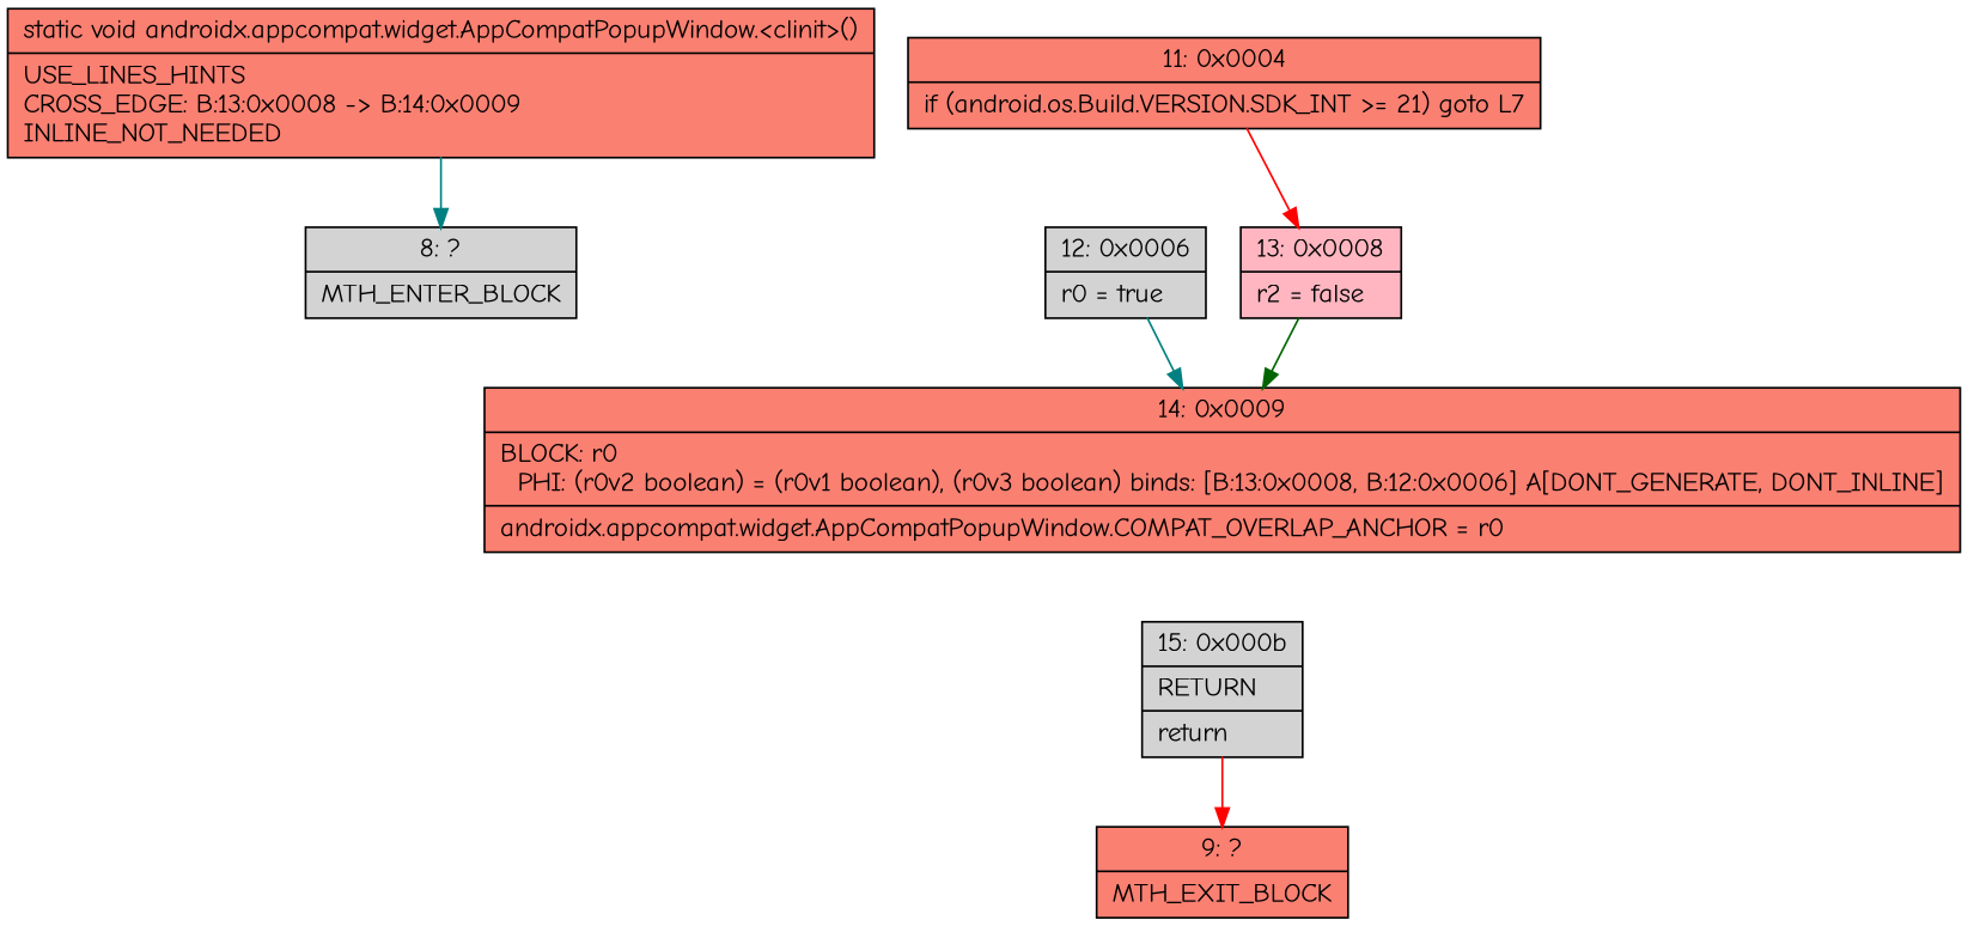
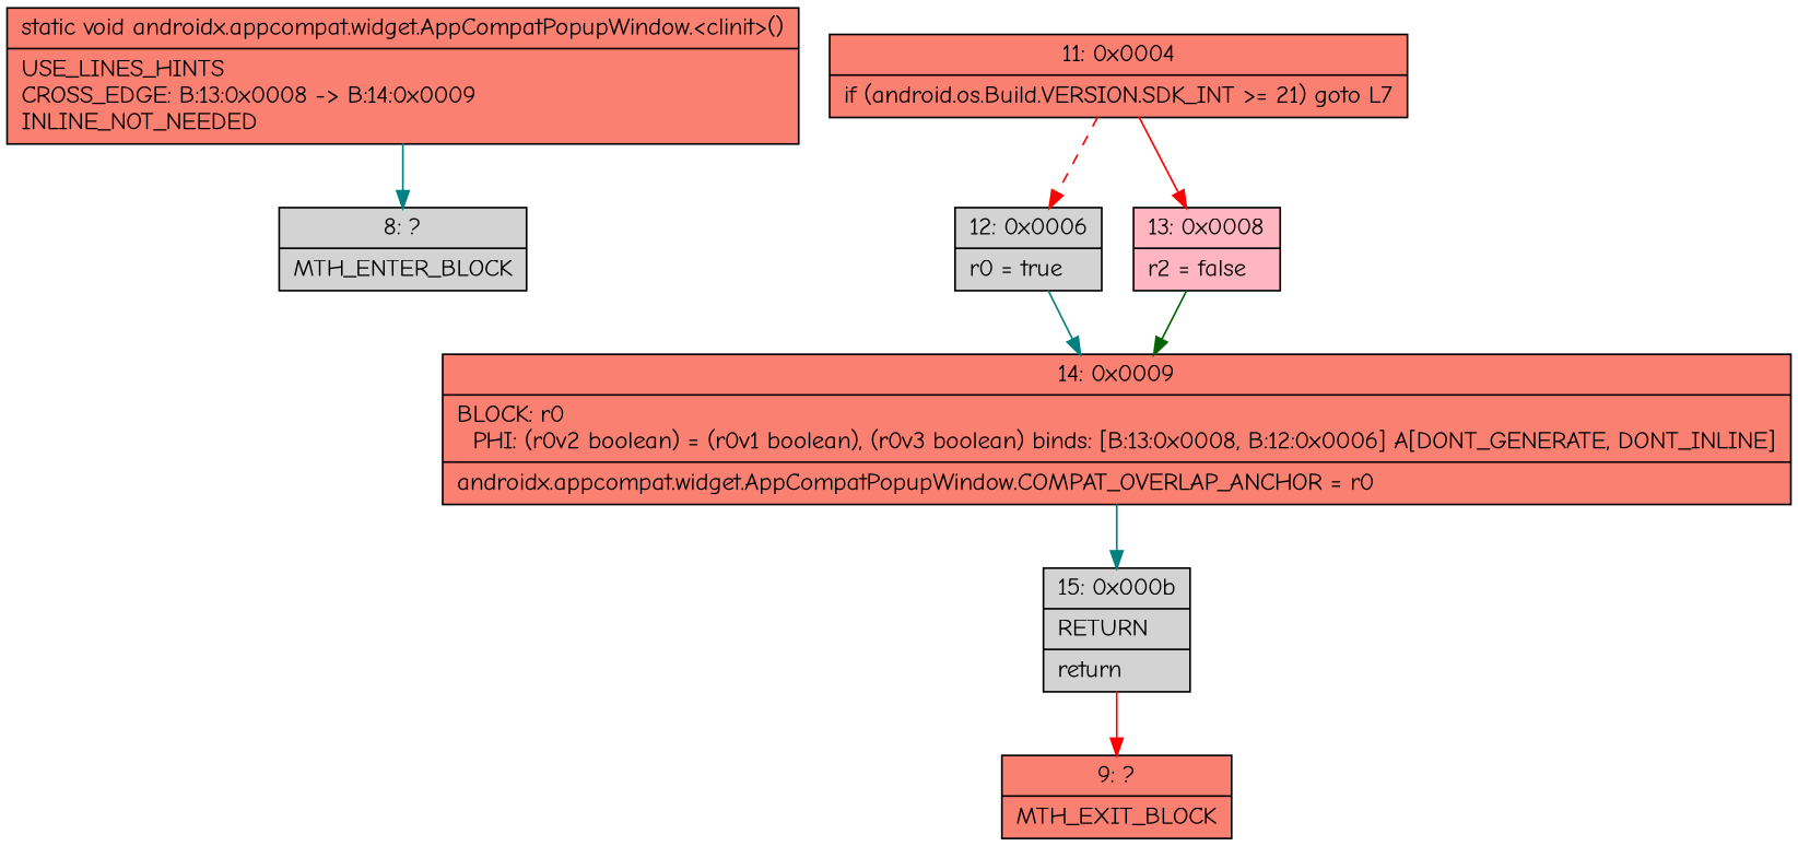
  digraph {
    fontname="Comic Neue"
    node [fillcolor=salmon fontname="Comic Neue" shape=record style=filled]
    edge [color=red fontname="Comic Neue"]
    n1 [fillcolor=lightgrey label="{8\:\ ?|MTH_ENTER_BLOCK\l}"]
    n2 [label="{11\:\ 0x0004|if (android.os.Build.VERSION.SDK_INT \>= 21) goto L7\l}"]
    n3 [fillcolor=lightgrey label="{12\:\ 0x0006|r0 = true\l}"]
    n4 [fillcolor=lightpink label="{13\:\ 0x0008|r2 = false\l}"]
    n5 [label="{14\:\ 0x0009|BLOCK: r0 \l  PHI: (r0v2 boolean) = (r0v1 boolean), (r0v3 boolean) binds: [B:13:0x0008, B:12:0x0006] A[DONT_GENERATE, DONT_INLINE]\l|androidx.appcompat.widget.AppCompatPopupWindow.COMPAT_OVERLAP_ANCHOR = r0\l}"]
    n6 [fillcolor=lightgrey label="{15\:\ 0x000b|RETURN\l|return\l}"]
    n7 [label="{9\:\ ?|MTH_EXIT_BLOCK\l}"]
    n8 [label="{static void androidx.appcompat.widget.AppCompatPopupWindow.\<clinit\>()  | USE_LINES_HINTS\lCROSS_EDGE: B:13:0x0008 \-\> B:14:0x0009\lINLINE_NOT_NEEDED\l}"]
+   n2 -> n3 [style=dashed]
    n2 -> n4
    n3 -> n5 [color=teal]
    n4 -> n5 [color=darkgreen]
+   n5 -> n6 [color=teal]
    n6 -> n7
    n8 -> n1 [color=teal]
  }
